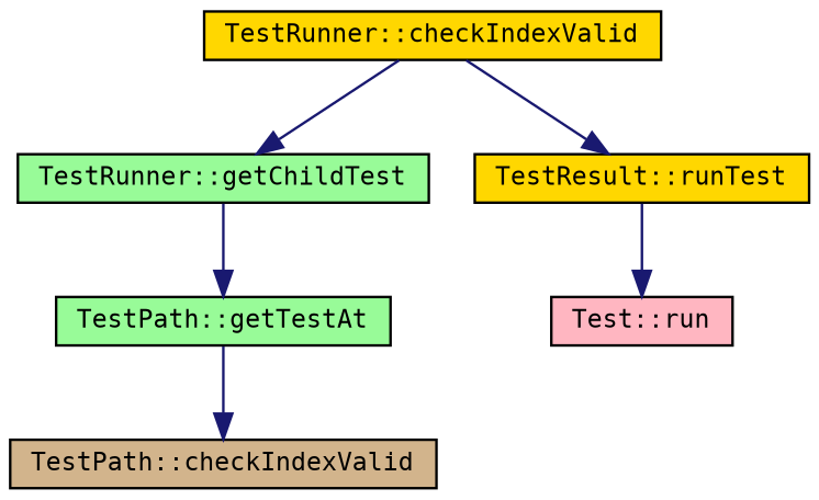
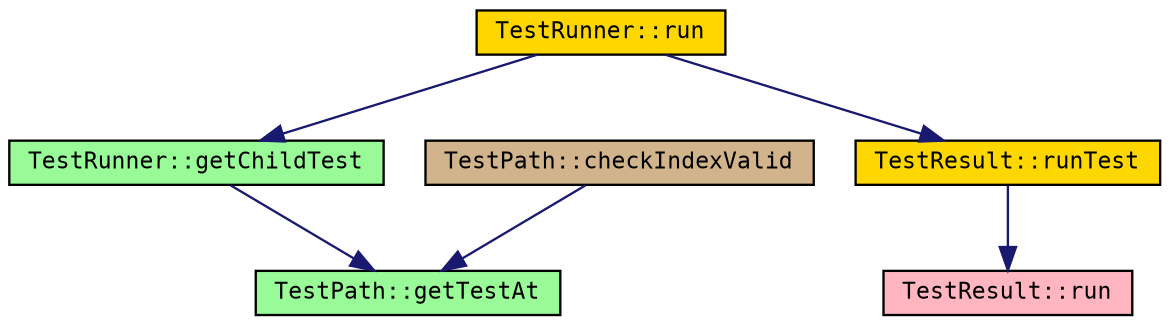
  digraph {
    fontname="DejaVu Sans Mono"
    rankdir=TB
    node [color=black fillcolor=gold fontname="DejaVu Sans Mono" fontsize=10 shape=record style=filled]
    edge [color=midnightblue fontname="DejaVu Sans Mono" fontsize=10 labelfontname=Helvetica labelfontsize=10 style=solid]
-   n1 [fontcolor=black height=0.2 label="TestRunner::checkIndexValid" width=0.4]
+   n1 [fontcolor=black height=0.2 label="TestRunner::run" width=0.4]
    n2 [fillcolor=palegreen height=0.2 label="TestRunner::getChildTest" width=0.4]
    n3 [height=0.2 label="TestResult::runTest" width=0.4]
    n4 [fillcolor=palegreen height=0.2 label="TestPath::getTestAt" width=0.4]
-   n5 [fillcolor=lightpink height=0.2 label="Test::run" width=0.4]
+   n5 [fillcolor=lightpink height=0.2 label="TestResult::run" width=0.4]
    n6 [fillcolor=tan height=0.2 label="TestPath::checkIndexValid" width=0.4]
    n1 -> n2
    n1 -> n3
    n2 -> n4
    n3 -> n5
-   n4 -> n6
+   n6 -> n4
  }
